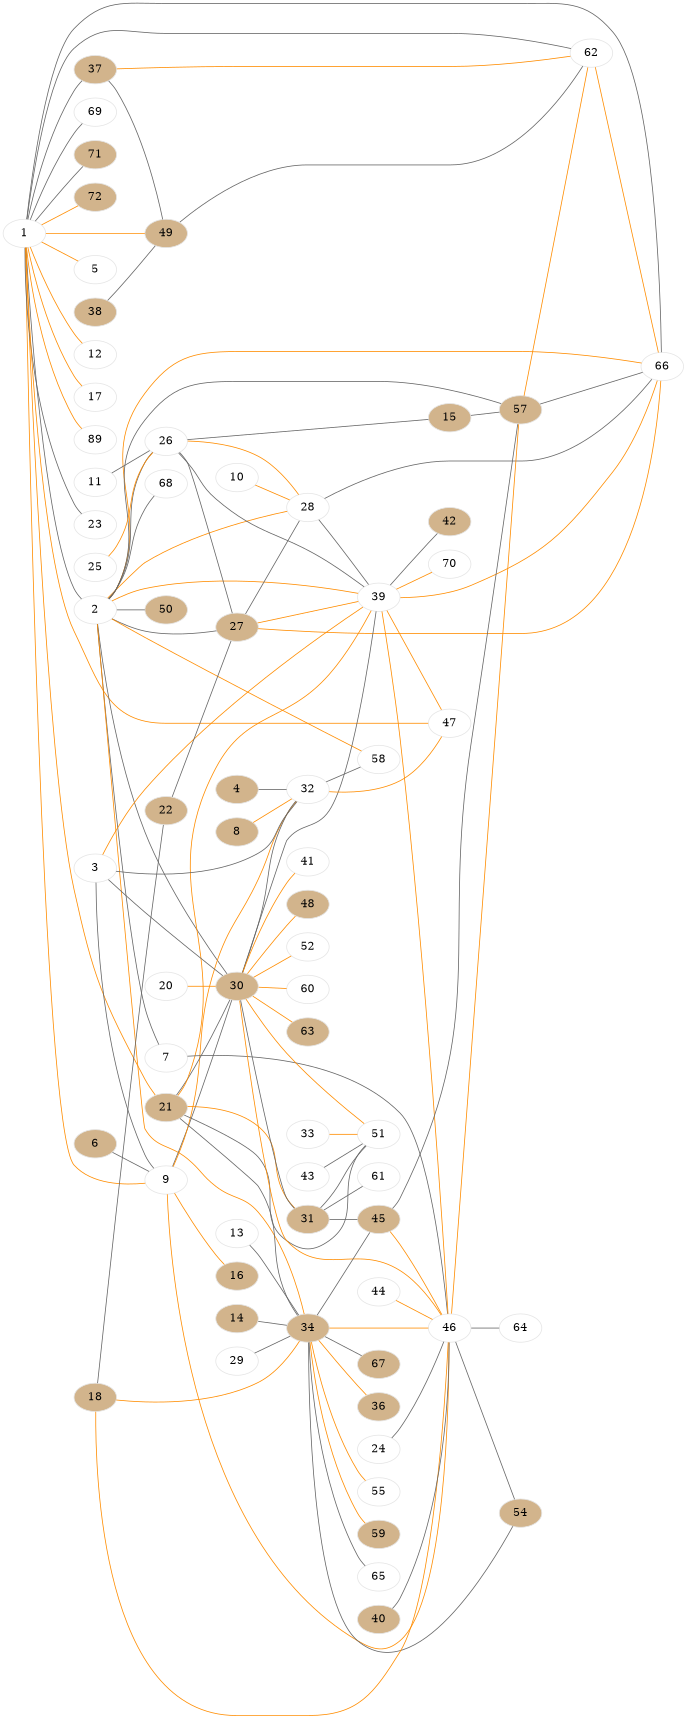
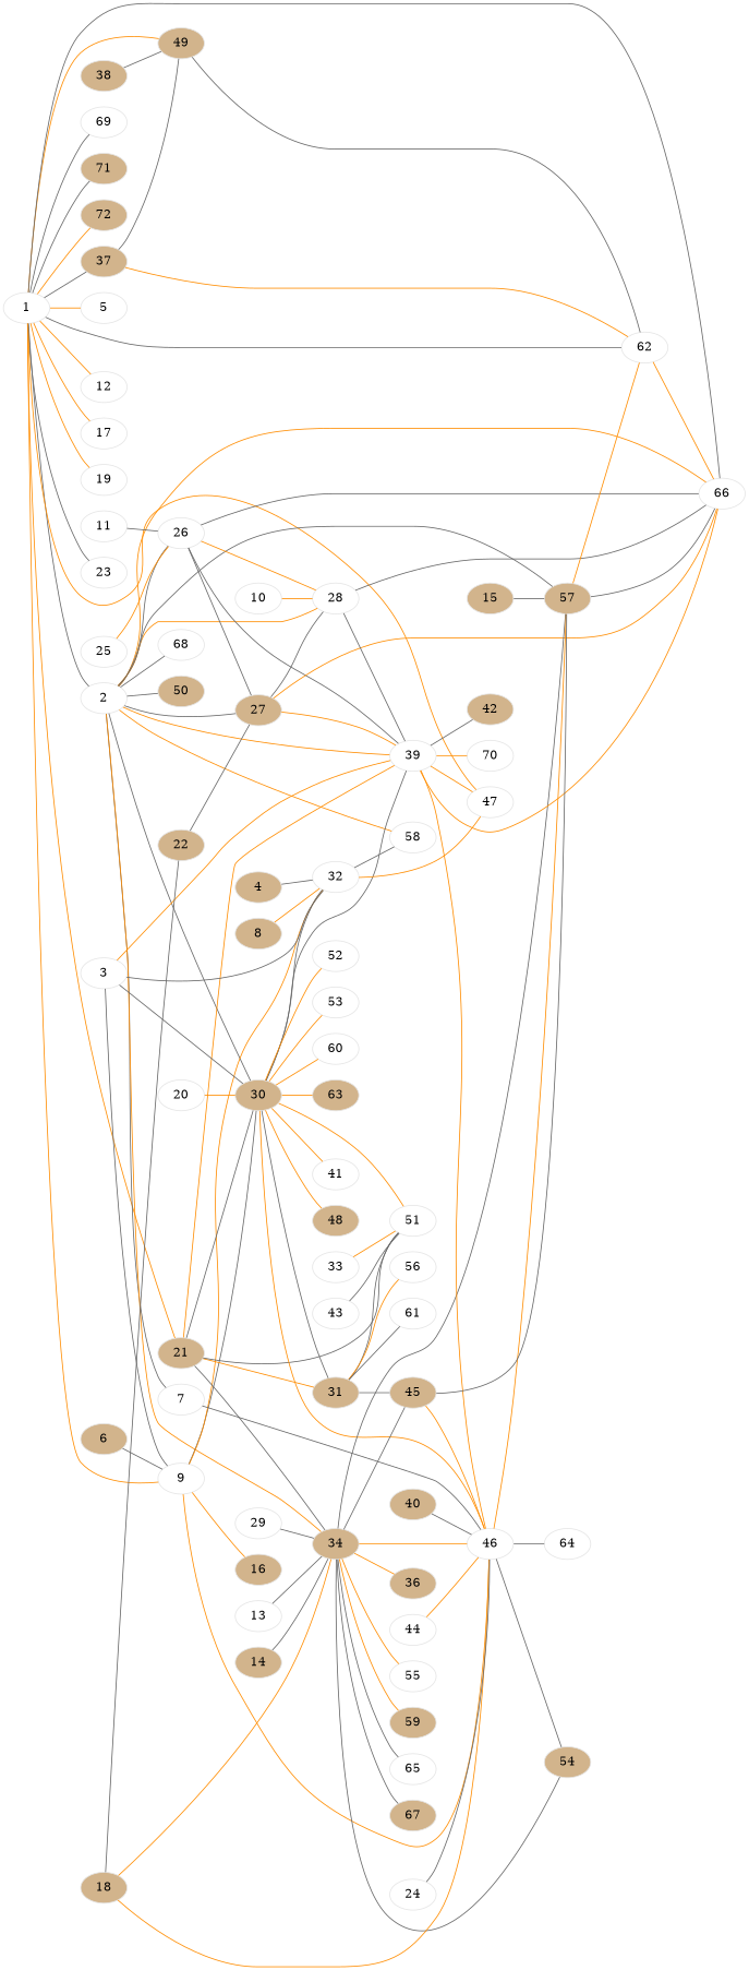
  graph {
    rankdir=LR
    node [color=gray90 fillcolor=white style=filled]
    edge [color=gray40 weight=1.0]
    1
    2
    5
    9
    12
    17
-   19 [label=89]
+   19
    21 [fillcolor=tan]
    23
    37 [fillcolor=tan]
    47
    49 [fillcolor=tan]
    62
    66
    69
    71 [fillcolor=tan]
    72 [fillcolor=tan]
    7
    26
    27 [fillcolor=tan]
    28
    30 [fillcolor=tan]
    34 [fillcolor=tan]
    39
    50 [fillcolor=tan]
    57 [fillcolor=tan]
    58
    68
    32
    46
    16 [fillcolor=tan]
    31 [fillcolor=tan]
    51
    41
    48 [fillcolor=tan]
    52
+   53
    60
    63 [fillcolor=tan]
    45 [fillcolor=tan]
    36 [fillcolor=tan]
    54 [fillcolor=tan]
    55
    59 [fillcolor=tan]
    65
    67 [fillcolor=tan]
    42 [fillcolor=tan]
    70
    3
    4 [fillcolor=tan]
    6 [fillcolor=tan]
    64
    8 [fillcolor=tan]
    10
    11
    13
    14 [fillcolor=tan]
    15 [fillcolor=tan]
    18 [fillcolor=tan]
    22 [fillcolor=tan]
    20
+   56
    61
    24
    25
    29
    33
    38 [fillcolor=tan]
    40 [fillcolor=tan]
    43
    44
    1 -- 2
    1 -- 5 [color=darkorange]
    1 -- 9 [color=darkorange]
    1 -- 12 [color=darkorange]
    1 -- 17 [color=darkorange]
    1 -- 19 [color=darkorange]
    1 -- 21 [color=darkorange]
    1 -- 23
    1 -- 37 [weight=4.0]
    1 -- 47 [color=darkorange]
    1 -- 49 [color=darkorange weight=4.0]
    1 -- 62 [weight=4.0]
    1 -- 66
    1 -- 69
    1 -- 71
    1 -- 72 [color=darkorange]
    2 -- 66 [color=darkorange weight=2.0]
    2 -- 7
    2 -- 26 [weight=2.0]
    2 -- 27 [weight=2.0]
    2 -- 28 [color=darkorange weight=2.0]
    2 -- 30
    2 -- 34 [color=darkorange]
    2 -- 39 [color=darkorange weight=2.0]
    2 -- 50
    2 -- 57
    2 -- 58 [color=darkorange]
    2 -- 68
    9 -- 30
    9 -- 32 [color=darkorange weight=4.0]
    9 -- 46 [color=darkorange]
    9 -- 16 [color=darkorange]
    21 -- 30
    21 -- 34
    21 -- 39 [color=darkorange]
    21 -- 31 [color=darkorange weight=4.0]
    21 -- 51
    37 -- 49
    37 -- 62 [color=darkorange]
    49 -- 62
    62 -- 66 [color=darkorange]
    7 -- 46
-   26 -- 15
+   26 -- 66
    26 -- 27
    26 -- 28 [color=darkorange]
    26 -- 39
    27 -- 66 [color=darkorange]
    27 -- 28
    27 -- 39 [color=darkorange]
    28 -- 66
    28 -- 39
    30 -- 39
    30 -- 32 [weight=4.0]
    30 -- 46 [color=darkorange]
    30 -- 31 [weight=4.0]
    30 -- 51 [color=darkorange]
    30 -- 41 [color=darkorange]
    30 -- 48 [color=darkorange]
    30 -- 52 [color=darkorange]
+   30 -- 53 [color=darkorange]
    30 -- 60 [color=darkorange]
    30 -- 63 [color=darkorange]
+   34 -- 57 [weight=4.0]
    34 -- 46 [color=darkorange weight=4.0]
    34 -- 45 [weight=4.0]
    34 -- 36 [color=darkorange]
    34 -- 54
    34 -- 55 [color=darkorange]
    34 -- 59 [color=darkorange]
    34 -- 65
    34 -- 67
    39 -- 47 [color=darkorange]
    39 -- 66 [color=darkorange]
    39 -- 46 [color=darkorange]
    39 -- 42
    39 -- 70 [color=darkorange]
    57 -- 62 [color=darkorange]
    57 -- 66
    32 -- 47 [color=darkorange]
    32 -- 58
    46 -- 57 [color=darkorange]
    46 -- 54
    46 -- 64
    31 -- 51 [weight=4.0]
    31 -- 45
+   31 -- 56 [color=darkorange]
    31 -- 61
    45 -- 57
    45 -- 46 [color=darkorange]
    3 -- 9
    3 -- 30
    3 -- 39 [color=darkorange]
    3 -- 32 [weight=4.0]
    4 -- 32
    6 -- 9
    8 -- 32 [color=darkorange]
    10 -- 28 [color=darkorange]
    11 -- 26
    13 -- 34
    14 -- 34
    15 -- 57
    18 -- 34 [color=darkorange]
    18 -- 46 [color=darkorange]
    18 -- 22
    22 -- 27
    20 -- 30 [color=darkorange]
    24 -- 46
    25 -- 26 [color=darkorange]
    29 -- 34
    33 -- 51 [color=darkorange]
    38 -- 49
    40 -- 46
    43 -- 51
    44 -- 46 [color=darkorange]
  }
